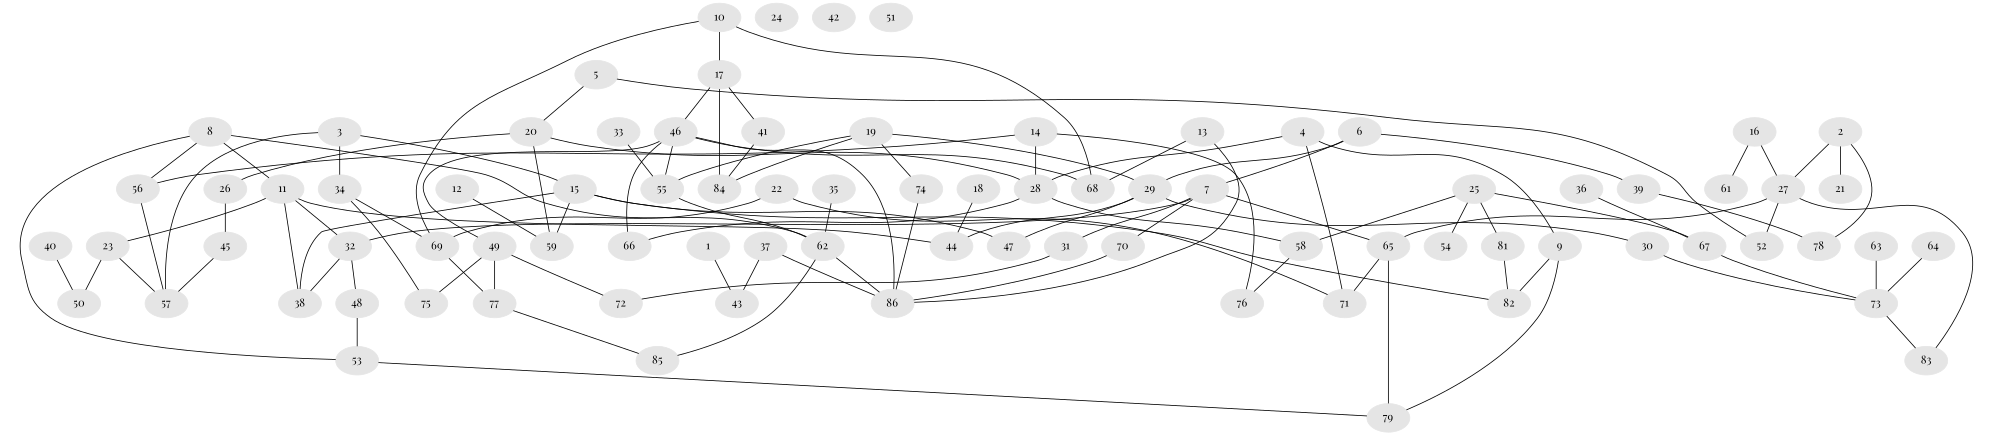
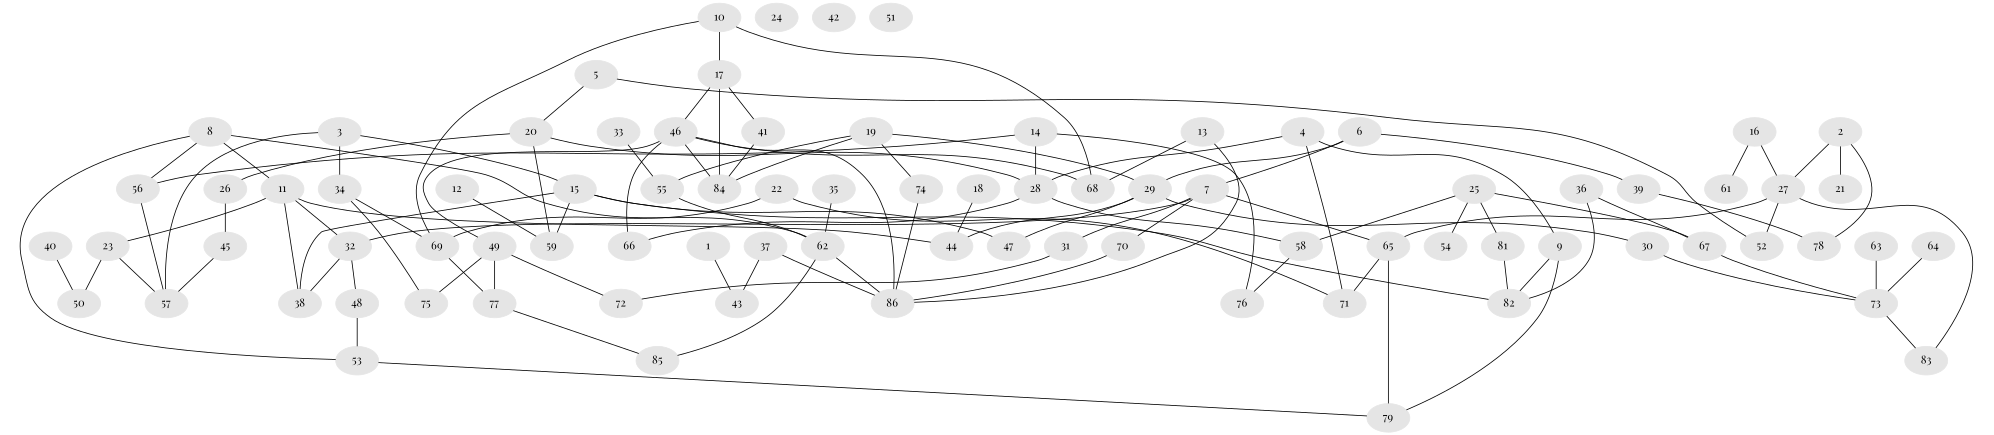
  graph {
    fontname="Playfair Display"
    node [color=gray90 fontname="Playfair Display" style=filled]
    edge [fontname="Playfair Display"]
    1
    43
    2
    21
    27
    78
    52
    65
    83
    3
    15
    34
    57
    82
    38
    59
    47
    69
    75
    4
    9
    28
    71
    79
    58
    66
    5
    20
    26
    6
    7
    29
    39
    31
    32
    70
    44
    30
    72
    48
    n41 [label=86]
    8
    11
    53
    56
    62
    23
    85
    10
    17
    68
    41
    46
    84
    77
    50
    12
    13
    14
    76
    16
    61
    55
    49
    18
    19
    74
    45
    22
    24
    25
    54
    67
    81
    73
    33
    35
    36
    37
    40
    42
    51
    63
    64
    1 -- 43
    2 -- 21
    2 -- 27
    2 -- 78
    27 -- 52
    27 -- 65
    27 -- 83
    65 -- 71
    65 -- 79
    3 -- 15
    3 -- 34
    3 -- 57
    15 -- 82
    15 -- 38
    15 -- 59
    15 -- 47
    34 -- 69
    34 -- 75
    69 -- 77
    4 -- 9
    4 -- 28
    4 -- 71
    9 -- 82
    9 -- 79
    28 -- 58
    28 -- 66
    58 -- 76
    5 -- 52
    5 -- 20
    20 -- 59
    20 -- 28
    20 -- 26
    26 -- 45
    6 -- 7
    6 -- 29
    6 -- 39
    7 -- 65
    7 -- 31
    7 -- 32
    7 -- 70
    29 -- 47
    29 -- 44
    29 -- 30
    39 -- 78
    31 -- 72
    32 -- 38
    32 -- 48
    70 -- n41
    30 -- 73
    48 -- 53
    8 -- 11
    8 -- 53
    8 -- 56
    8 -- 62
    11 -- 38
    11 -- 32
    11 -- 44
    11 -- 23
    53 -- 79
    56 -- 57
    62 -- n41
    62 -- 85
    23 -- 57
    23 -- 50
    10 -- 69
    10 -- 17
    10 -- 68
    17 -- 41
    17 -- 46
    17 -- 84
    41 -- 84
    46 -- 66
    46 -- n41
    46 -- 68
-   46 -- 55
+   46 -- 84
    46 -- 49
    77 -- 85
    12 -- 59
    13 -- n41
    13 -- 68
    14 -- 28
    14 -- 56
    14 -- 76
    16 -- 27
    16 -- 61
    55 -- 62
    49 -- 75
    49 -- 72
    49 -- 77
    18 -- 44
    19 -- 29
    19 -- 84
    19 -- 55
    19 -- 74
    74 -- n41
    45 -- 57
    22 -- 69
    22 -- 71
    25 -- 58
    25 -- 54
    25 -- 67
    25 -- 81
    67 -- 73
    81 -- 82
    73 -- 83
    33 -- 55
    35 -- 62
+   36 -- 82
    36 -- 67
    37 -- 43
    37 -- n41
    40 -- 50
    63 -- 73
    64 -- 73
  }
